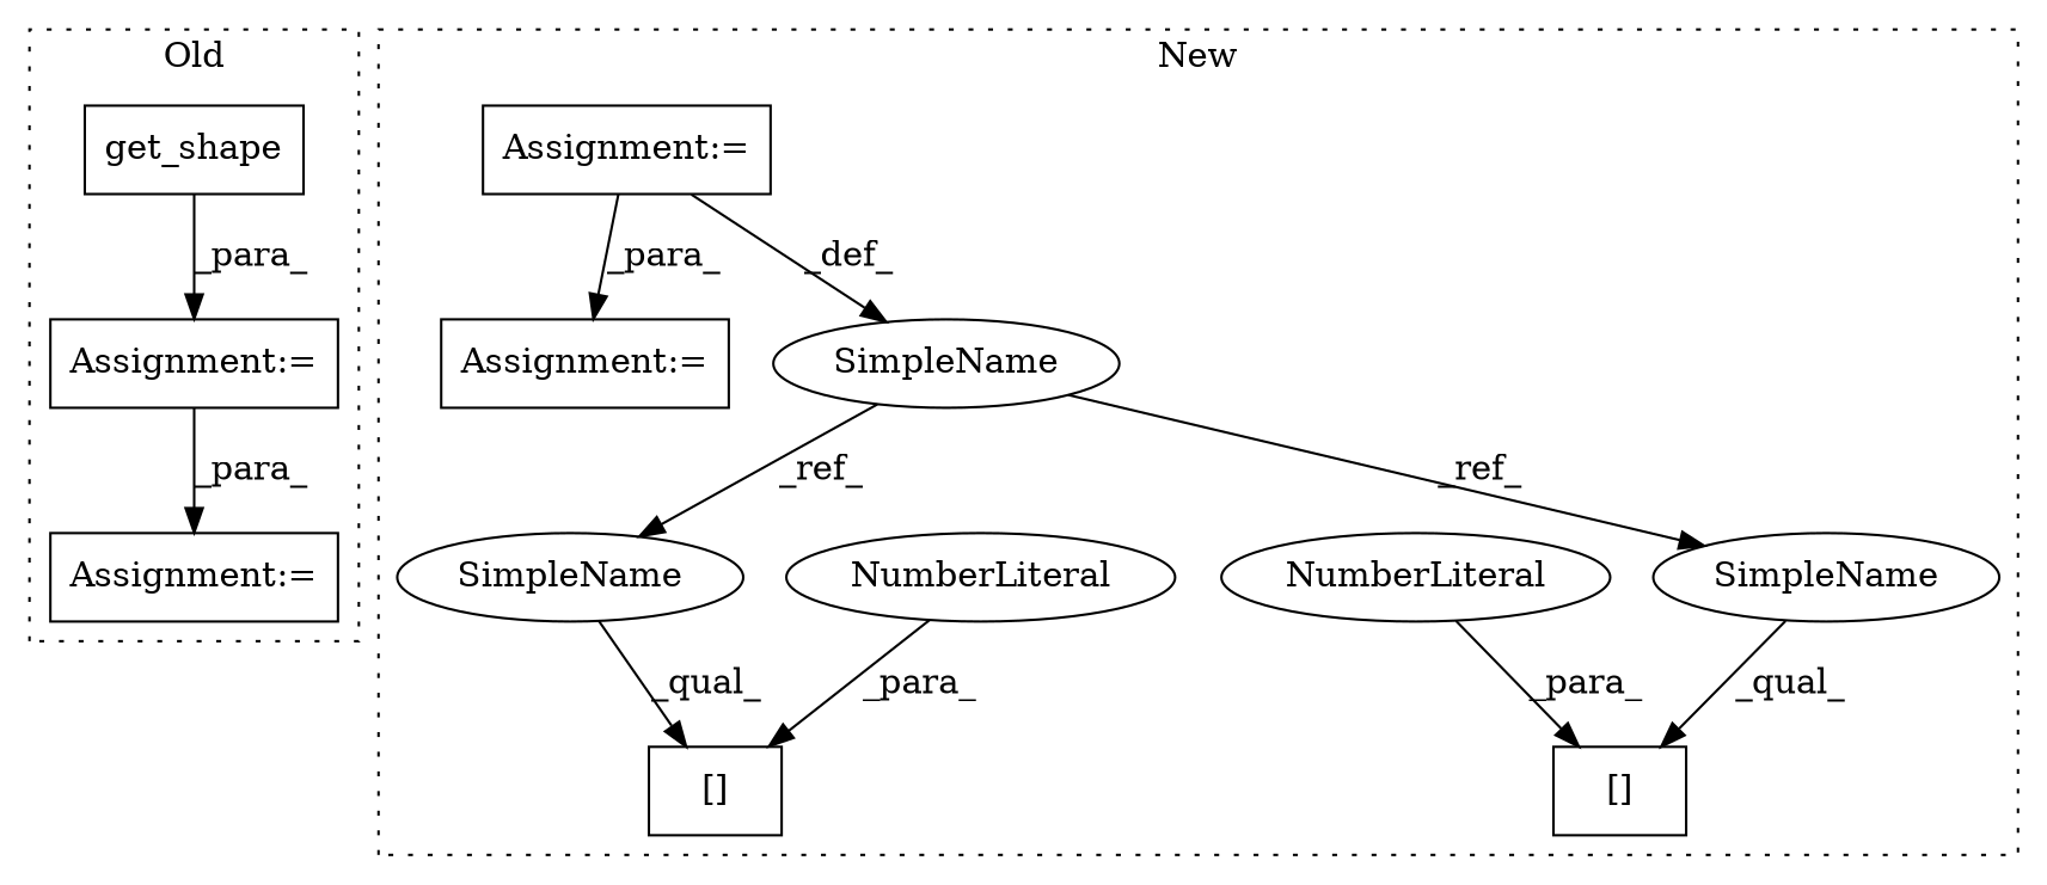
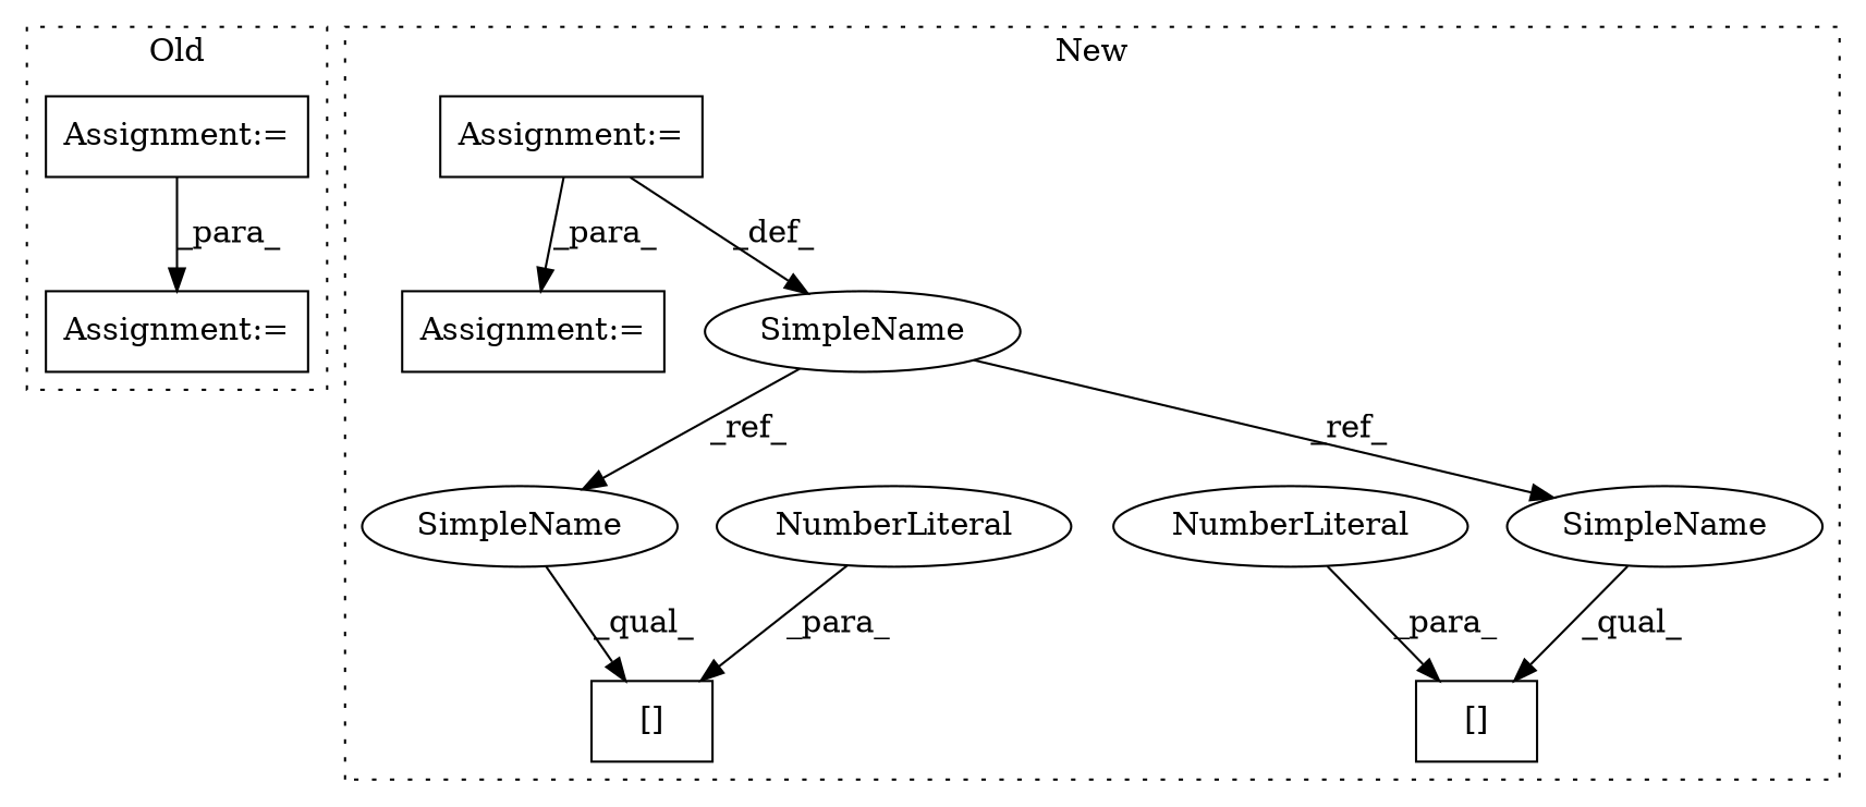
  digraph {
    node [a=7 l=1 shape=box]
-   n1 [a=32 l=11 label=get_shape s=3806]
    n2 [label="Assignment:=" s=4144]
    n3 [label="Assignment:=" s=3836]
    n4 [a=2 l="6,1" label="[]" s="3873,3880"]
    n5 [label="Assignment:=" s=3771]
    n6 [label="Assignment:=" s=3854]
    n7 [a=2 l="6,1" label="[]" s="3811,3818"]
    n8 [a=34 label=NumberLiteral s=3879 shape=ellipse]
    n9 [a=34 label=NumberLiteral s=3817 shape=ellipse]
    n10 [a=42 l=5 label=SimpleName s=3766 shape=ellipse]
    n11 [a=42 l=5 label=SimpleName s=3811 shape=ellipse]
    n12 [a=42 l=5 label=SimpleName s=3873 shape=ellipse]
    subgraph cluster_1 {
      label=Old
      style=dotted
-     n1
      n2
      n3
    }
    subgraph cluster_2 {
      label=New
      style=dotted
      n4
      n5
      n6
      n7
      n8
      n9
      n10
      n11
      n12
    }
-   n1 -> n3 [label=_para_]
    n3 -> n2 [label=_para_]
    n5 -> n6 [label=_para_]
    n5 -> n10 [label=_def_]
    n8 -> n4 [label=_para_]
    n9 -> n7 [label=_para_]
    n10 -> n11 [label=_ref_]
    n10 -> n12 [label=_ref_]
    n11 -> n7 [label=_qual_]
    n12 -> n4 [label=_qual_]
  }
